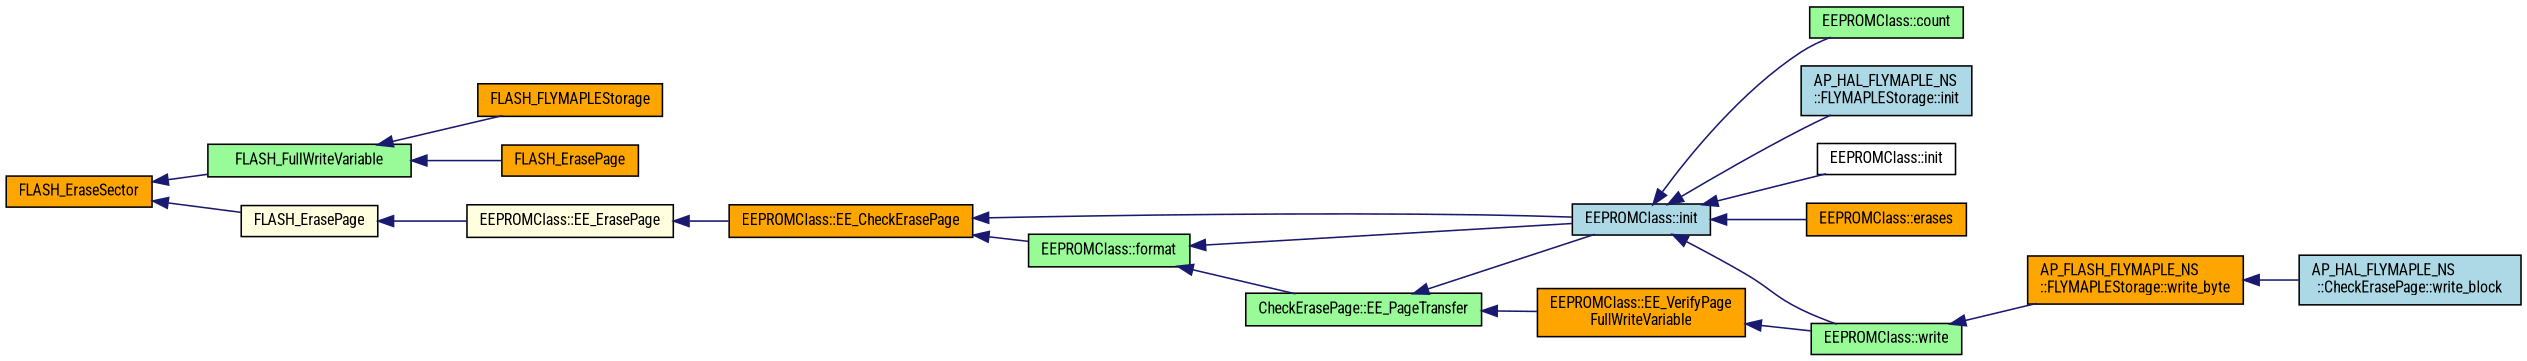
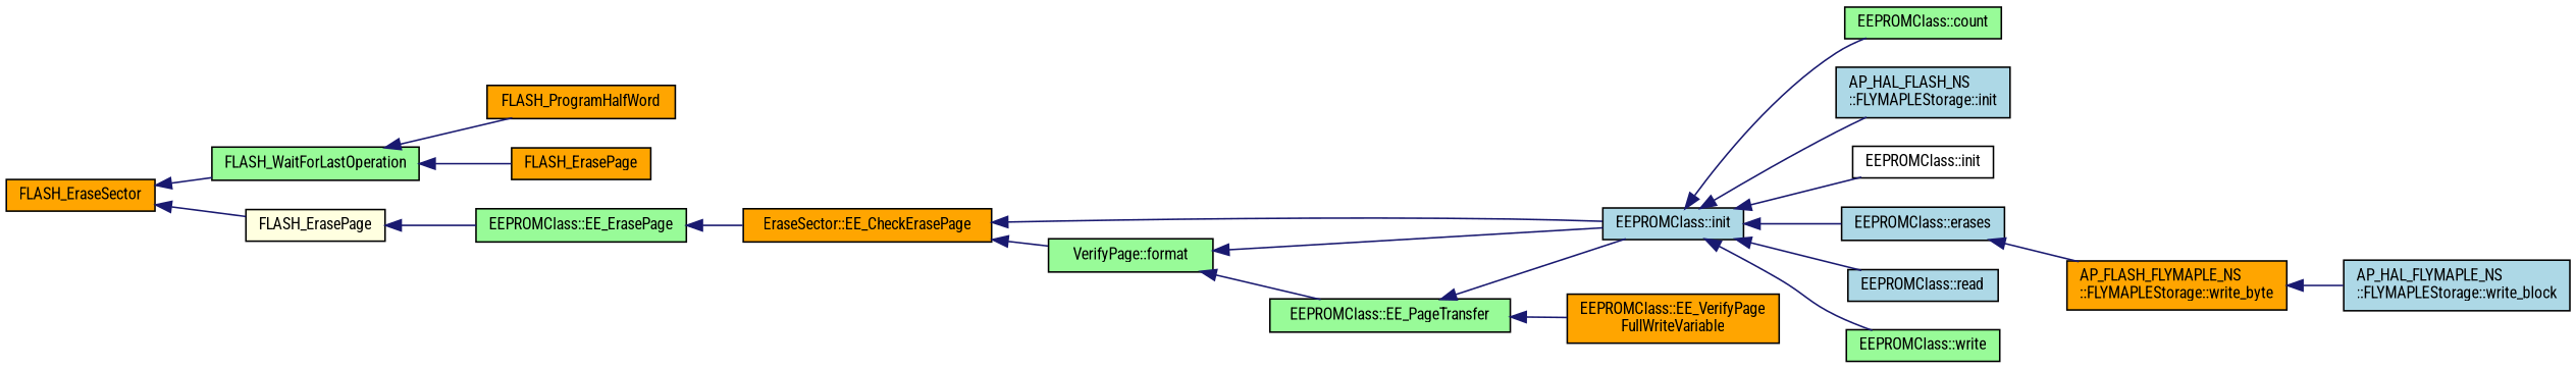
  digraph {
    fontname="Roboto Condensed"
    rankdir=LR
    node [color=black fillcolor=orange fontname="Roboto Condensed" fontsize=10 shape=record style=filled]
    edge [color=midnightblue dir=back fontname="Roboto Condensed" fontsize=10 labelfontname=Helvetica labelfontsize=10 style=solid]
-   n1 [fillcolor=palegreen fontcolor=black height=0.2 label=FLASH_FullWriteVariable width=0.4]
+   n1 [fillcolor=palegreen fontcolor=black height=0.2 label=FLASH_WaitForLastOperation width=0.4]
    n2 [height=0.2 label=FLASH_ErasePage width=0.4]
-   n3 [height=0.2 label=FLASH_FLYMAPLEStorage width=0.4]
+   n3 [height=0.2 label=FLASH_ProgramHalfWord width=0.4]
    n4 [height=0.2 label=FLASH_EraseSector width=0.4]
    n5 [fillcolor=lightyellow height=0.2 label=FLASH_ErasePage width=0.4]
-   n6 [fillcolor=lightyellow height=0.2 label="EEPROMClass::EE_ErasePage" width=0.4]
-   n7 [height=0.2 label="EEPROMClass::EE_CheckErasePage" width=0.4]
+   n6 [fillcolor=palegreen height=0.2 label="EEPROMClass::EE_ErasePage" width=0.4]
+   n7 [height=0.2 label="EraseSector::EE_CheckErasePage" width=0.4]
    n8 [fillcolor=lightblue height=0.2 label="EEPROMClass::init" width=0.4]
-   n9 [fillcolor=palegreen height=0.2 label="EEPROMClass::format" width=0.4]
-   n10 [fillcolor=palegreen height=0.2 label="CheckErasePage::EE_PageTransfer" width=0.4]
+   n9 [fillcolor=palegreen height=0.2 label="VerifyPage::format" width=0.4]
+   n10 [fillcolor=palegreen height=0.2 label="EEPROMClass::EE_PageTransfer" width=0.4]
    n11 [height=0.2 label="EEPROMClass::EE_VerifyPage\lFullWriteVariable" width=0.4]
    n12 [fillcolor=palegreen height=0.2 label="EEPROMClass::write" width=0.4]
-   n13 [fillcolor=lightblue height=0.2 label="AP_HAL_FLYMAPLE_NS\l::FLYMAPLEStorage::init" width=0.4]
+   n13 [fillcolor=lightblue height=0.2 label="AP_HAL_FLASH_NS\l::FLYMAPLEStorage::init" width=0.4]
    n14 [fillcolor=white height=0.2 label="EEPROMClass::init" width=0.4]
-   n15 [height=0.2 label="EEPROMClass::erases" width=0.4]
+   n15 [fillcolor=lightblue height=0.2 label="EEPROMClass::erases" width=0.4]
+   n16 [fillcolor=lightblue height=0.2 label="EEPROMClass::read" width=0.4]
    n17 [fillcolor=palegreen height=0.2 label="EEPROMClass::count" width=0.4]
    n18 [height=0.2 label="AP_FLASH_FLYMAPLE_NS\l::FLYMAPLEStorage::write_byte" width=0.4]
-   n19 [fillcolor=lightblue height=0.2 label="AP_HAL_FLYMAPLE_NS\l::CheckErasePage::write_block" width=0.4]
+   n19 [fillcolor=lightblue height=0.2 label="AP_HAL_FLYMAPLE_NS\l::FLYMAPLEStorage::write_block" width=0.4]
    n1 -> n2
    n1 -> n3
    n4 -> n1
    n4 -> n5
    n5 -> n6
    n6 -> n7
    n7 -> n8
    n7 -> n9
    n8 -> n12
    n8 -> n13
    n8 -> n14
    n8 -> n15
+   n8 -> n16
    n8 -> n17
    n9 -> n8
    n9 -> n10
    n10 -> n8
    n10 -> n11
-   n11 -> n12
-   n12 -> n18
+   n15 -> n18
    n18 -> n19
  }
